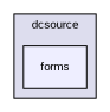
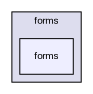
  digraph {
    compound=true
    fontname="Liberation Sans"
    n1 [fillcolor="#eeeeff" fontname="Liberation Sans" fontsize=10 label=forms pencolor=black shape=box style=filled]
    subgraph cluster_1 {
      bgcolor="#ddddee"
      fontsize=10
-     label=dcsource
+     label=forms
      pencolor=black
      n1
    }
  }
